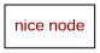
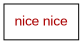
  digraph {
-   n1 [fontcolor="#AA0000" fontname=Arial label="nice node" shape=box]
+   n1 [fontcolor="#AA0000" fontname=Arial label="nice nice" shape=box]
  }
